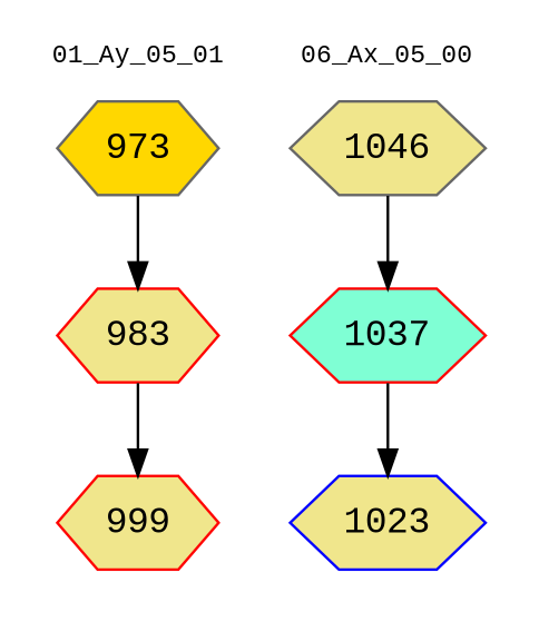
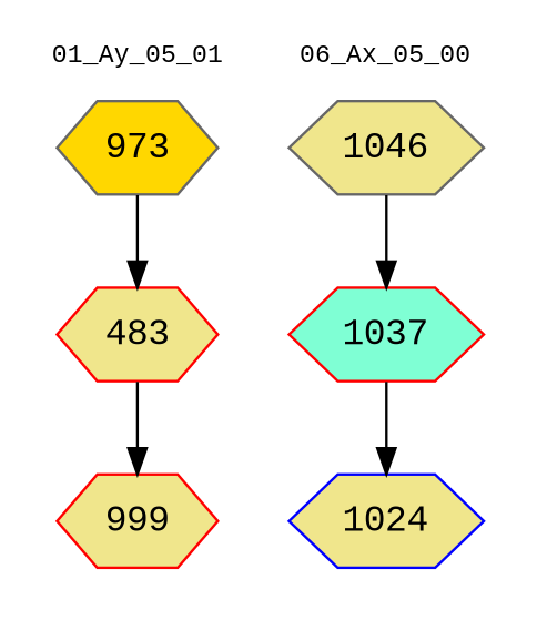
  digraph {
    fontname="Liberation Mono"
    node [color=red fillcolor=khaki fontname="Liberation Mono" shape=hexagon style=filled]
    edge [color=black fontname="Liberation Mono"]
    n1 [color=gray40 fillcolor=gold label=973]
-   n2 [label=983]
+   n2 [label=483]
    n3 [label=999]
    n4 [color=gray40 label=1046]
    n5 [fillcolor=aquamarine label=1037]
-   n6 [color=blue label=1023]
+   n6 [color=blue label=1024]
    subgraph cluster_1 {
      color=white
      fontsize=10
      label="01_Ay_05_01"
      n1
      n2
      n3
    }
    subgraph cluster_2 {
      color=white
      fontsize=10
      label="06_Ax_05_00"
      n4
      n5
      n6
    }
    n1 -> n2
    n2 -> n3
    n4 -> n5
    n5 -> n6
  }
